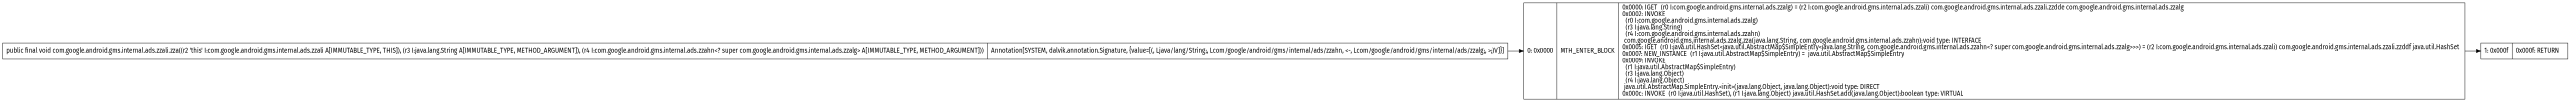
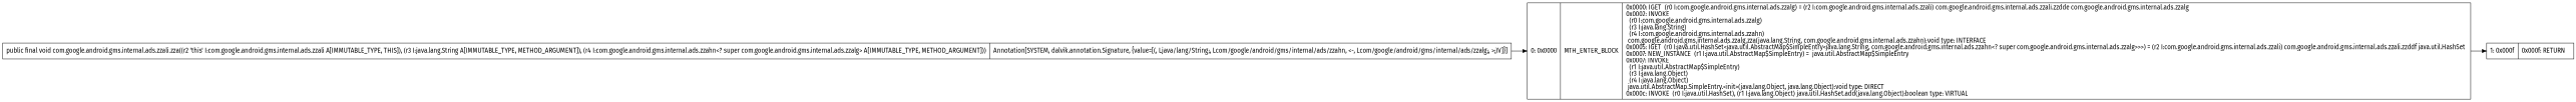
  digraph {
    rankdir=LR
    fontname="Fira Sans"
    node [shape=record fontname="Fira Sans"]
    edge [fontname="Fira Sans"]
-   n1 [label="{0\:\ 0x0000|MTH_ENTER_BLOCK\l|0x0000: IGET  (r0 I:com.google.android.gms.internal.ads.zzalg) = (r2 I:com.google.android.gms.internal.ads.zzali) com.google.android.gms.internal.ads.zzali.zzdde com.google.android.gms.internal.ads.zzalg \l0x0002: INVOKE  \l  (r0 I:com.google.android.gms.internal.ads.zzalg)\l  (r3 I:java.lang.String)\l  (r4 I:com.google.android.gms.internal.ads.zzahn)\l com.google.android.gms.internal.ads.zzalg.zza(java.lang.String, com.google.android.gms.internal.ads.zzahn):void type: INTERFACE \l0x0005: IGET  (r0 I:java.util.HashSet\<java.util.AbstractMap$SimpleEntry\<java.lang.String, com.google.android.gms.internal.ads.zzahn\<? super com.google.android.gms.internal.ads.zzalg\>\>\>) = (r2 I:com.google.android.gms.internal.ads.zzali) com.google.android.gms.internal.ads.zzali.zzddf java.util.HashSet \l0x0007: NEW_INSTANCE  (r1 I:java.util.AbstractMap$SimpleEntry) =  java.util.AbstractMap$SimpleEntry \l0x0009: INVOKE  \l  (r1 I:java.util.AbstractMap$SimpleEntry)\l  (r3 I:java.lang.Object)\l  (r4 I:java.lang.Object)\l java.util.AbstractMap.SimpleEntry.\<init\>(java.lang.Object, java.lang.Object):void type: DIRECT \l0x000c: INVOKE  (r0 I:java.util.HashSet), (r1 I:java.lang.Object) java.util.HashSet.add(java.lang.Object):boolean type: VIRTUAL \l}"]
+   n1 [label="{0\:\ 0x0000|MTH_ENTER_BLOCK\l|0x0000: IGET  (r0 I:com.google.android.gms.internal.ads.zzalg) = (r2 I:com.google.android.gms.internal.ads.zzali) com.google.android.gms.internal.ads.zzali.zzdde com.google.android.gms.internal.ads.zzalg \l0x0002: INVOKE  \l  (r0 I:com.google.android.gms.internal.ads.zzalg)\l  (r3 I:java.lang.String)\l  (r4 I:com.google.android.gms.internal.ads.zzahn)\l com.google.android.gms.internal.ads.zzalg.zza(java.lang.String, com.google.android.gms.internal.ads.zzahn):void type: INTERFACE \l0x0005: IGET  (r0 I:java.util.HashSet\<java.util.AbstractMap$SimpleEntry\<java.lang.String, com.google.android.gms.internal.ads.zzahn\<? super com.google.android.gms.internal.ads.zzalg\>\>\>) = (r2 I:com.google.android.gms.internal.ads.zzali) com.google.android.gms.internal.ads.zzali.zzddf java.util.HashSet \l0x0007: NEW_INSTANCE  (r1 I:java.util.AbstractMap$SimpleEntry) =  java.util.AbstractMap$SimpleEntry \l0x0007: INVOKE  \l  (r1 I:java.util.AbstractMap$SimpleEntry)\l  (r3 I:java.lang.Object)\l  (r4 I:java.lang.Object)\l java.util.AbstractMap.SimpleEntry.\<init\>(java.lang.Object, java.lang.Object):void type: DIRECT \l0x000c: INVOKE  (r0 I:java.util.HashSet), (r1 I:java.lang.Object) java.util.HashSet.add(java.lang.Object):boolean type: VIRTUAL \l}"]
    n2 [label="{1\:\ 0x000f|0x000f: RETURN   \l}"]
    n3 [label="{public final void com.google.android.gms.internal.ads.zzali.zza((r2 'this' I:com.google.android.gms.internal.ads.zzali A[IMMUTABLE_TYPE, THIS]), (r3 I:java.lang.String A[IMMUTABLE_TYPE, METHOD_ARGUMENT]), (r4 I:com.google.android.gms.internal.ads.zzahn\<? super com.google.android.gms.internal.ads.zzalg\> A[IMMUTABLE_TYPE, METHOD_ARGUMENT]))  | Annotation[SYSTEM, dalvik.annotation.Signature, \{value=[(, Ljava\/lang\/String;, Lcom\/google\/android\/gms\/internal\/ads\/zzahn, \<\-, Lcom\/google\/android\/gms\/internal\/ads\/zzalg;, \>;)V]\}]\l}"]
    n1 -> n2
    n3 -> n1
  }
